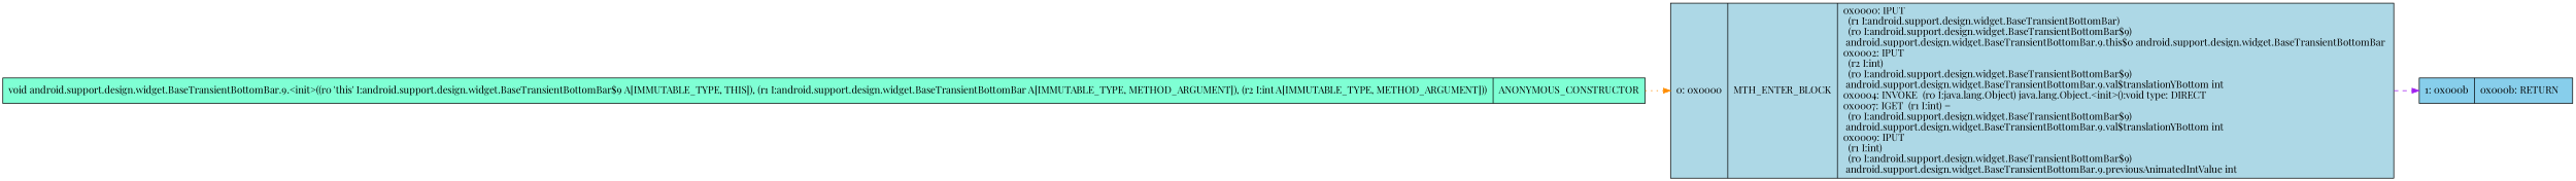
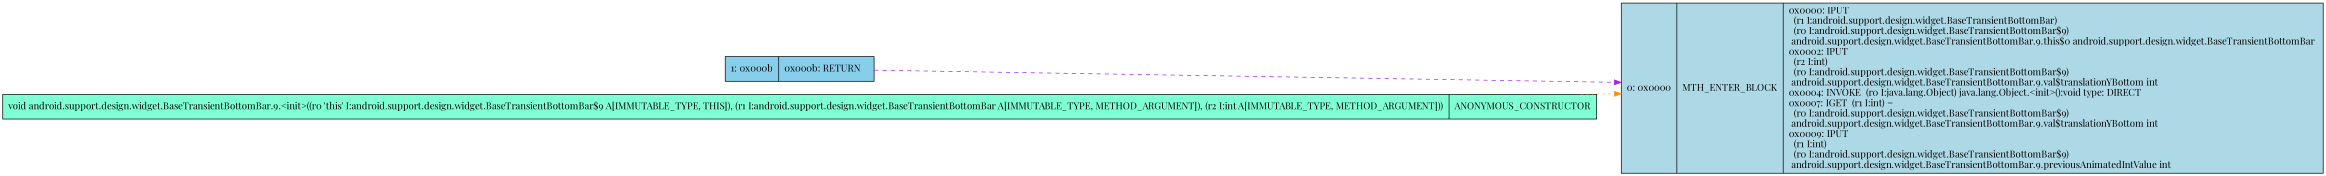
  digraph {
    rankdir=LR
    fontname="Playfair Display"
    node [shape=record style=filled fontname="Playfair Display"]
    edge [fontname="Playfair Display"]
    n1 [label="{0\:\ 0x0000|MTH_ENTER_BLOCK\l|0x0000: IPUT  \l  (r1 I:android.support.design.widget.BaseTransientBottomBar)\l  (r0 I:android.support.design.widget.BaseTransientBottomBar$9)\l android.support.design.widget.BaseTransientBottomBar.9.this$0 android.support.design.widget.BaseTransientBottomBar \l0x0002: IPUT  \l  (r2 I:int)\l  (r0 I:android.support.design.widget.BaseTransientBottomBar$9)\l android.support.design.widget.BaseTransientBottomBar.9.val$translationYBottom int \l0x0004: INVOKE  (r0 I:java.lang.Object) java.lang.Object.\<init\>():void type: DIRECT \l0x0007: IGET  (r1 I:int) = \l  (r0 I:android.support.design.widget.BaseTransientBottomBar$9)\l android.support.design.widget.BaseTransientBottomBar.9.val$translationYBottom int \l0x0009: IPUT  \l  (r1 I:int)\l  (r0 I:android.support.design.widget.BaseTransientBottomBar$9)\l android.support.design.widget.BaseTransientBottomBar.9.previousAnimatedIntValue int \l}" fillcolor=lightblue]
    n2 [label="{1\:\ 0x000b|0x000b: RETURN   \l}" fillcolor=skyblue]
    n3 [label="{void android.support.design.widget.BaseTransientBottomBar.9.\<init\>((r0 'this' I:android.support.design.widget.BaseTransientBottomBar$9 A[IMMUTABLE_TYPE, THIS]), (r1 I:android.support.design.widget.BaseTransientBottomBar A[IMMUTABLE_TYPE, METHOD_ARGUMENT]), (r2 I:int A[IMMUTABLE_TYPE, METHOD_ARGUMENT]))  | ANONYMOUS_CONSTRUCTOR\l}" fillcolor=aquamarine]
-   n1 -> n2 [color=purple style=dashed]
+   n2 -> n1 [color=purple style=dashed]
    n3 -> n1 [color=darkorange style=dotted]
  }
